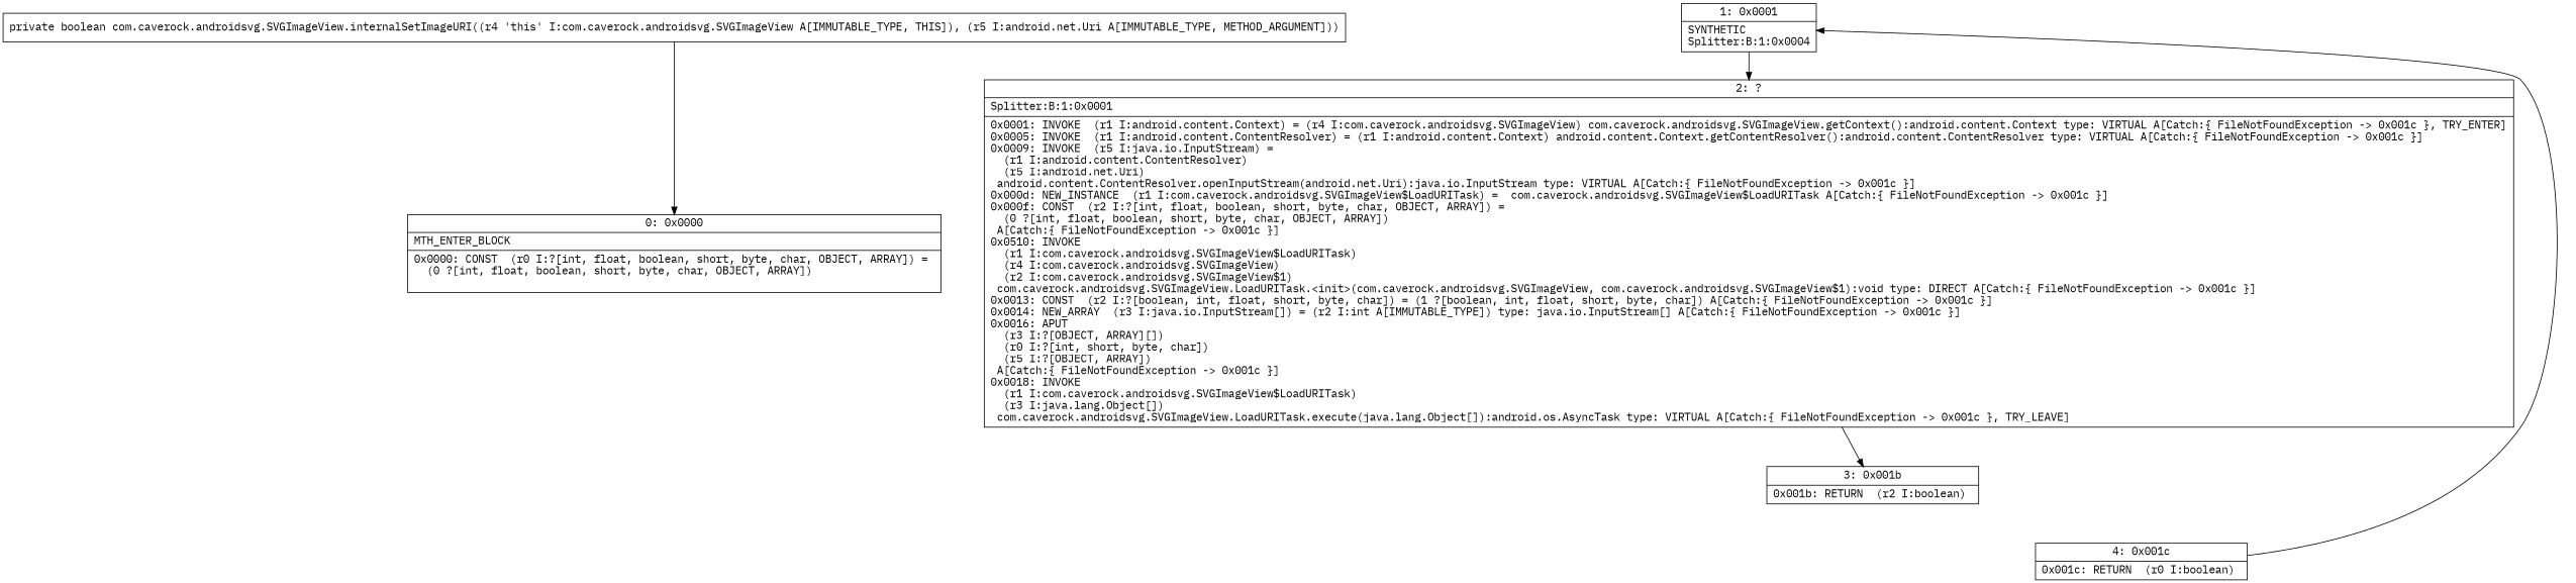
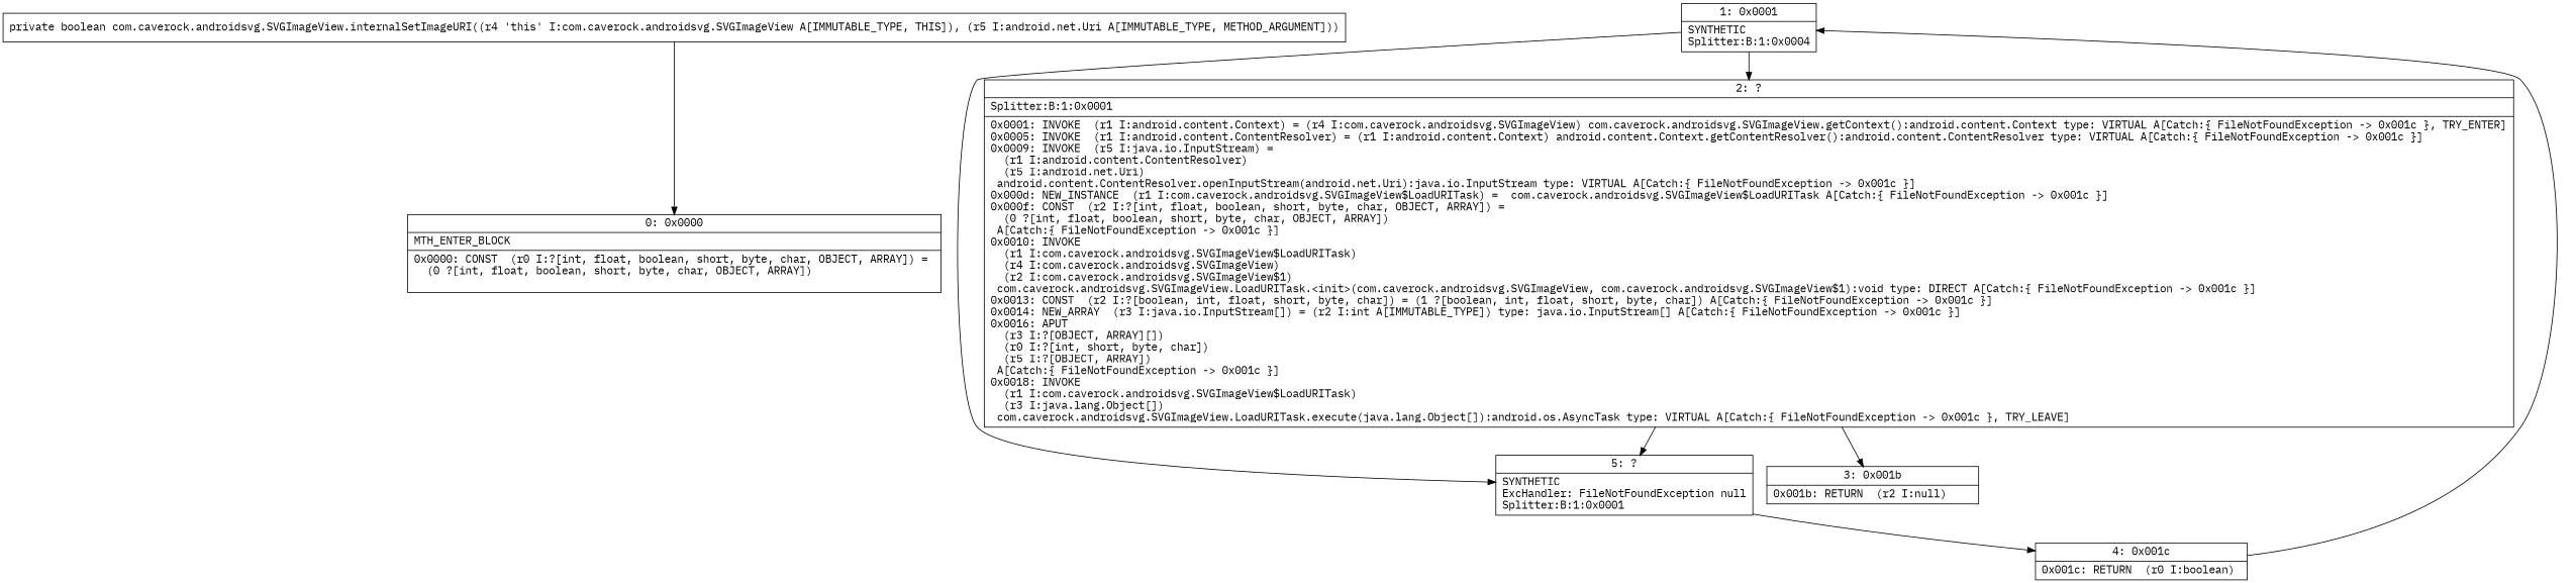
  digraph {
    fontname="IBM Plex Mono"
    node [fontname="IBM Plex Mono" shape=record]
    edge [fontname="IBM Plex Mono"]
    n1 [label="{0\:\ 0x0000|MTH_ENTER_BLOCK\l|0x0000: CONST  (r0 I:?[int, float, boolean, short, byte, char, OBJECT, ARRAY]) = \l  (0 ?[int, float, boolean, short, byte, char, OBJECT, ARRAY])\l \l}"]
    n2 [label="{1\:\ 0x0001|SYNTHETIC\lSplitter:B:1:0x0004\l}"]
-   n3 [label="{2\:\ ?|Splitter:B:1:0x0001\l|0x0001: INVOKE  (r1 I:android.content.Context) = (r4 I:com.caverock.androidsvg.SVGImageView) com.caverock.androidsvg.SVGImageView.getContext():android.content.Context type: VIRTUAL A[Catch:\{ FileNotFoundException \-\> 0x001c \}, TRY_ENTER]\l0x0005: INVOKE  (r1 I:android.content.ContentResolver) = (r1 I:android.content.Context) android.content.Context.getContentResolver():android.content.ContentResolver type: VIRTUAL A[Catch:\{ FileNotFoundException \-\> 0x001c \}]\l0x0009: INVOKE  (r5 I:java.io.InputStream) = \l  (r1 I:android.content.ContentResolver)\l  (r5 I:android.net.Uri)\l android.content.ContentResolver.openInputStream(android.net.Uri):java.io.InputStream type: VIRTUAL A[Catch:\{ FileNotFoundException \-\> 0x001c \}]\l0x000d: NEW_INSTANCE  (r1 I:com.caverock.androidsvg.SVGImageView$LoadURITask) =  com.caverock.androidsvg.SVGImageView$LoadURITask A[Catch:\{ FileNotFoundException \-\> 0x001c \}]\l0x000f: CONST  (r2 I:?[int, float, boolean, short, byte, char, OBJECT, ARRAY]) = \l  (0 ?[int, float, boolean, short, byte, char, OBJECT, ARRAY])\l A[Catch:\{ FileNotFoundException \-\> 0x001c \}]\l0x0510: INVOKE  \l  (r1 I:com.caverock.androidsvg.SVGImageView$LoadURITask)\l  (r4 I:com.caverock.androidsvg.SVGImageView)\l  (r2 I:com.caverock.androidsvg.SVGImageView$1)\l com.caverock.androidsvg.SVGImageView.LoadURITask.\<init\>(com.caverock.androidsvg.SVGImageView, com.caverock.androidsvg.SVGImageView$1):void type: DIRECT A[Catch:\{ FileNotFoundException \-\> 0x001c \}]\l0x0013: CONST  (r2 I:?[boolean, int, float, short, byte, char]) = (1 ?[boolean, int, float, short, byte, char]) A[Catch:\{ FileNotFoundException \-\> 0x001c \}]\l0x0014: NEW_ARRAY  (r3 I:java.io.InputStream[]) = (r2 I:int A[IMMUTABLE_TYPE]) type: java.io.InputStream[] A[Catch:\{ FileNotFoundException \-\> 0x001c \}]\l0x0016: APUT  \l  (r3 I:?[OBJECT, ARRAY][])\l  (r0 I:?[int, short, byte, char])\l  (r5 I:?[OBJECT, ARRAY])\l A[Catch:\{ FileNotFoundException \-\> 0x001c \}]\l0x0018: INVOKE  \l  (r1 I:com.caverock.androidsvg.SVGImageView$LoadURITask)\l  (r3 I:java.lang.Object[])\l com.caverock.androidsvg.SVGImageView.LoadURITask.execute(java.lang.Object[]):android.os.AsyncTask type: VIRTUAL A[Catch:\{ FileNotFoundException \-\> 0x001c \}, TRY_LEAVE]\l}"]
-   n5 [label="{3\:\ 0x001b|0x001b: RETURN  (r2 I:boolean) \l}"]
+   n3 [label="{2\:\ ?|Splitter:B:1:0x0001\l|0x0001: INVOKE  (r1 I:android.content.Context) = (r4 I:com.caverock.androidsvg.SVGImageView) com.caverock.androidsvg.SVGImageView.getContext():android.content.Context type: VIRTUAL A[Catch:\{ FileNotFoundException \-\> 0x001c \}, TRY_ENTER]\l0x0005: INVOKE  (r1 I:android.content.ContentResolver) = (r1 I:android.content.Context) android.content.Context.getContentResolver():android.content.ContentResolver type: VIRTUAL A[Catch:\{ FileNotFoundException \-\> 0x001c \}]\l0x0009: INVOKE  (r5 I:java.io.InputStream) = \l  (r1 I:android.content.ContentResolver)\l  (r5 I:android.net.Uri)\l android.content.ContentResolver.openInputStream(android.net.Uri):java.io.InputStream type: VIRTUAL A[Catch:\{ FileNotFoundException \-\> 0x001c \}]\l0x000d: NEW_INSTANCE  (r1 I:com.caverock.androidsvg.SVGImageView$LoadURITask) =  com.caverock.androidsvg.SVGImageView$LoadURITask A[Catch:\{ FileNotFoundException \-\> 0x001c \}]\l0x000f: CONST  (r2 I:?[int, float, boolean, short, byte, char, OBJECT, ARRAY]) = \l  (0 ?[int, float, boolean, short, byte, char, OBJECT, ARRAY])\l A[Catch:\{ FileNotFoundException \-\> 0x001c \}]\l0x0010: INVOKE  \l  (r1 I:com.caverock.androidsvg.SVGImageView$LoadURITask)\l  (r4 I:com.caverock.androidsvg.SVGImageView)\l  (r2 I:com.caverock.androidsvg.SVGImageView$1)\l com.caverock.androidsvg.SVGImageView.LoadURITask.\<init\>(com.caverock.androidsvg.SVGImageView, com.caverock.androidsvg.SVGImageView$1):void type: DIRECT A[Catch:\{ FileNotFoundException \-\> 0x001c \}]\l0x0013: CONST  (r2 I:?[boolean, int, float, short, byte, char]) = (1 ?[boolean, int, float, short, byte, char]) A[Catch:\{ FileNotFoundException \-\> 0x001c \}]\l0x0014: NEW_ARRAY  (r3 I:java.io.InputStream[]) = (r2 I:int A[IMMUTABLE_TYPE]) type: java.io.InputStream[] A[Catch:\{ FileNotFoundException \-\> 0x001c \}]\l0x0016: APUT  \l  (r3 I:?[OBJECT, ARRAY][])\l  (r0 I:?[int, short, byte, char])\l  (r5 I:?[OBJECT, ARRAY])\l A[Catch:\{ FileNotFoundException \-\> 0x001c \}]\l0x0018: INVOKE  \l  (r1 I:com.caverock.androidsvg.SVGImageView$LoadURITask)\l  (r3 I:java.lang.Object[])\l com.caverock.androidsvg.SVGImageView.LoadURITask.execute(java.lang.Object[]):android.os.AsyncTask type: VIRTUAL A[Catch:\{ FileNotFoundException \-\> 0x001c \}, TRY_LEAVE]\l}"]
+   n4 [label="{5\:\ ?|SYNTHETIC\lExcHandler: FileNotFoundException null\lSplitter:B:1:0x0001\l}"]
+   n5 [label="{3\:\ 0x001b|0x001b: RETURN  (r2 I:null) \l}"]
    n6 [label="{4\:\ 0x001c|0x001c: RETURN  (r0 I:boolean) \l}"]
    n7 [label="{private boolean com.caverock.androidsvg.SVGImageView.internalSetImageURI((r4 'this' I:com.caverock.androidsvg.SVGImageView A[IMMUTABLE_TYPE, THIS]), (r5 I:android.net.Uri A[IMMUTABLE_TYPE, METHOD_ARGUMENT])) }"]
    n2 -> n3
+   n2 -> n4
+   n3 -> n4
    n3 -> n5
+   n4 -> n6
    n6 -> n2
    n7 -> n1
  }
